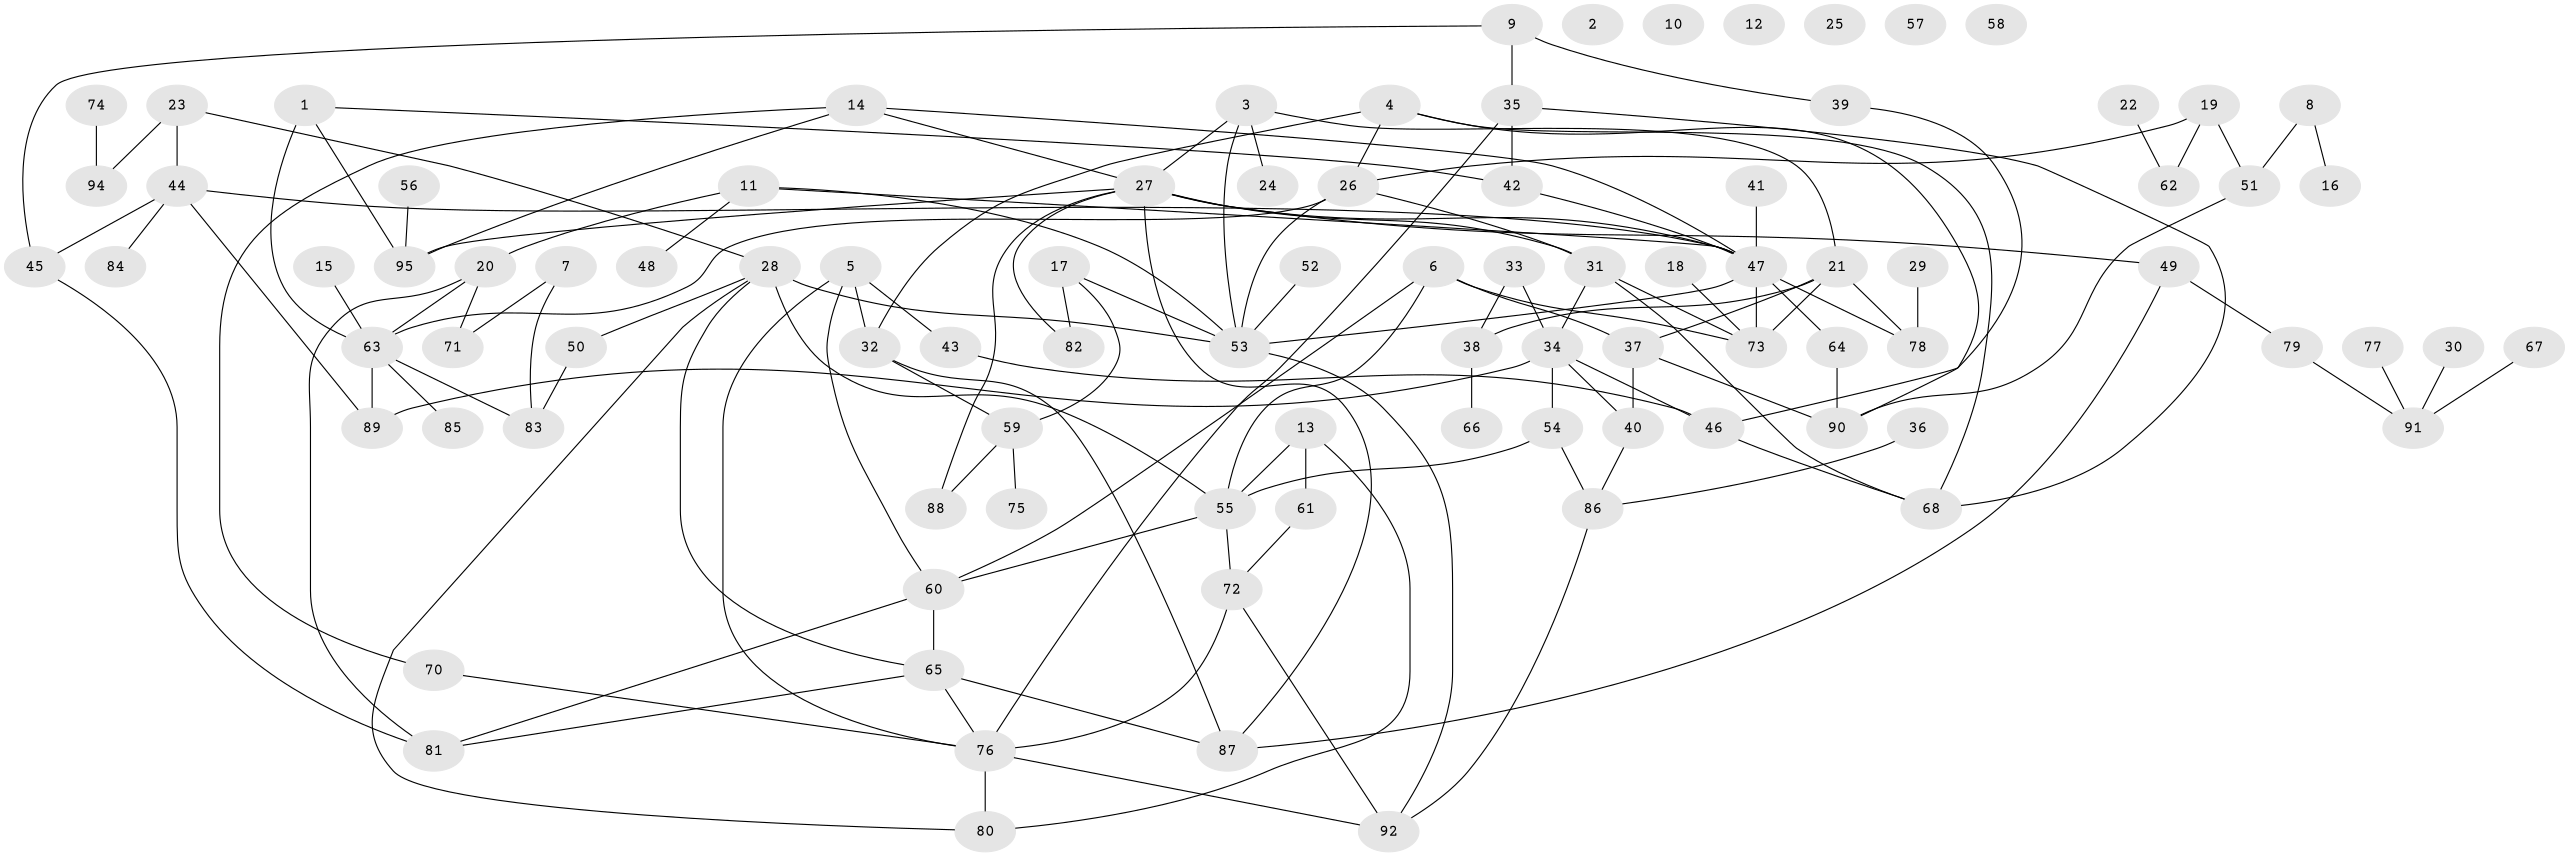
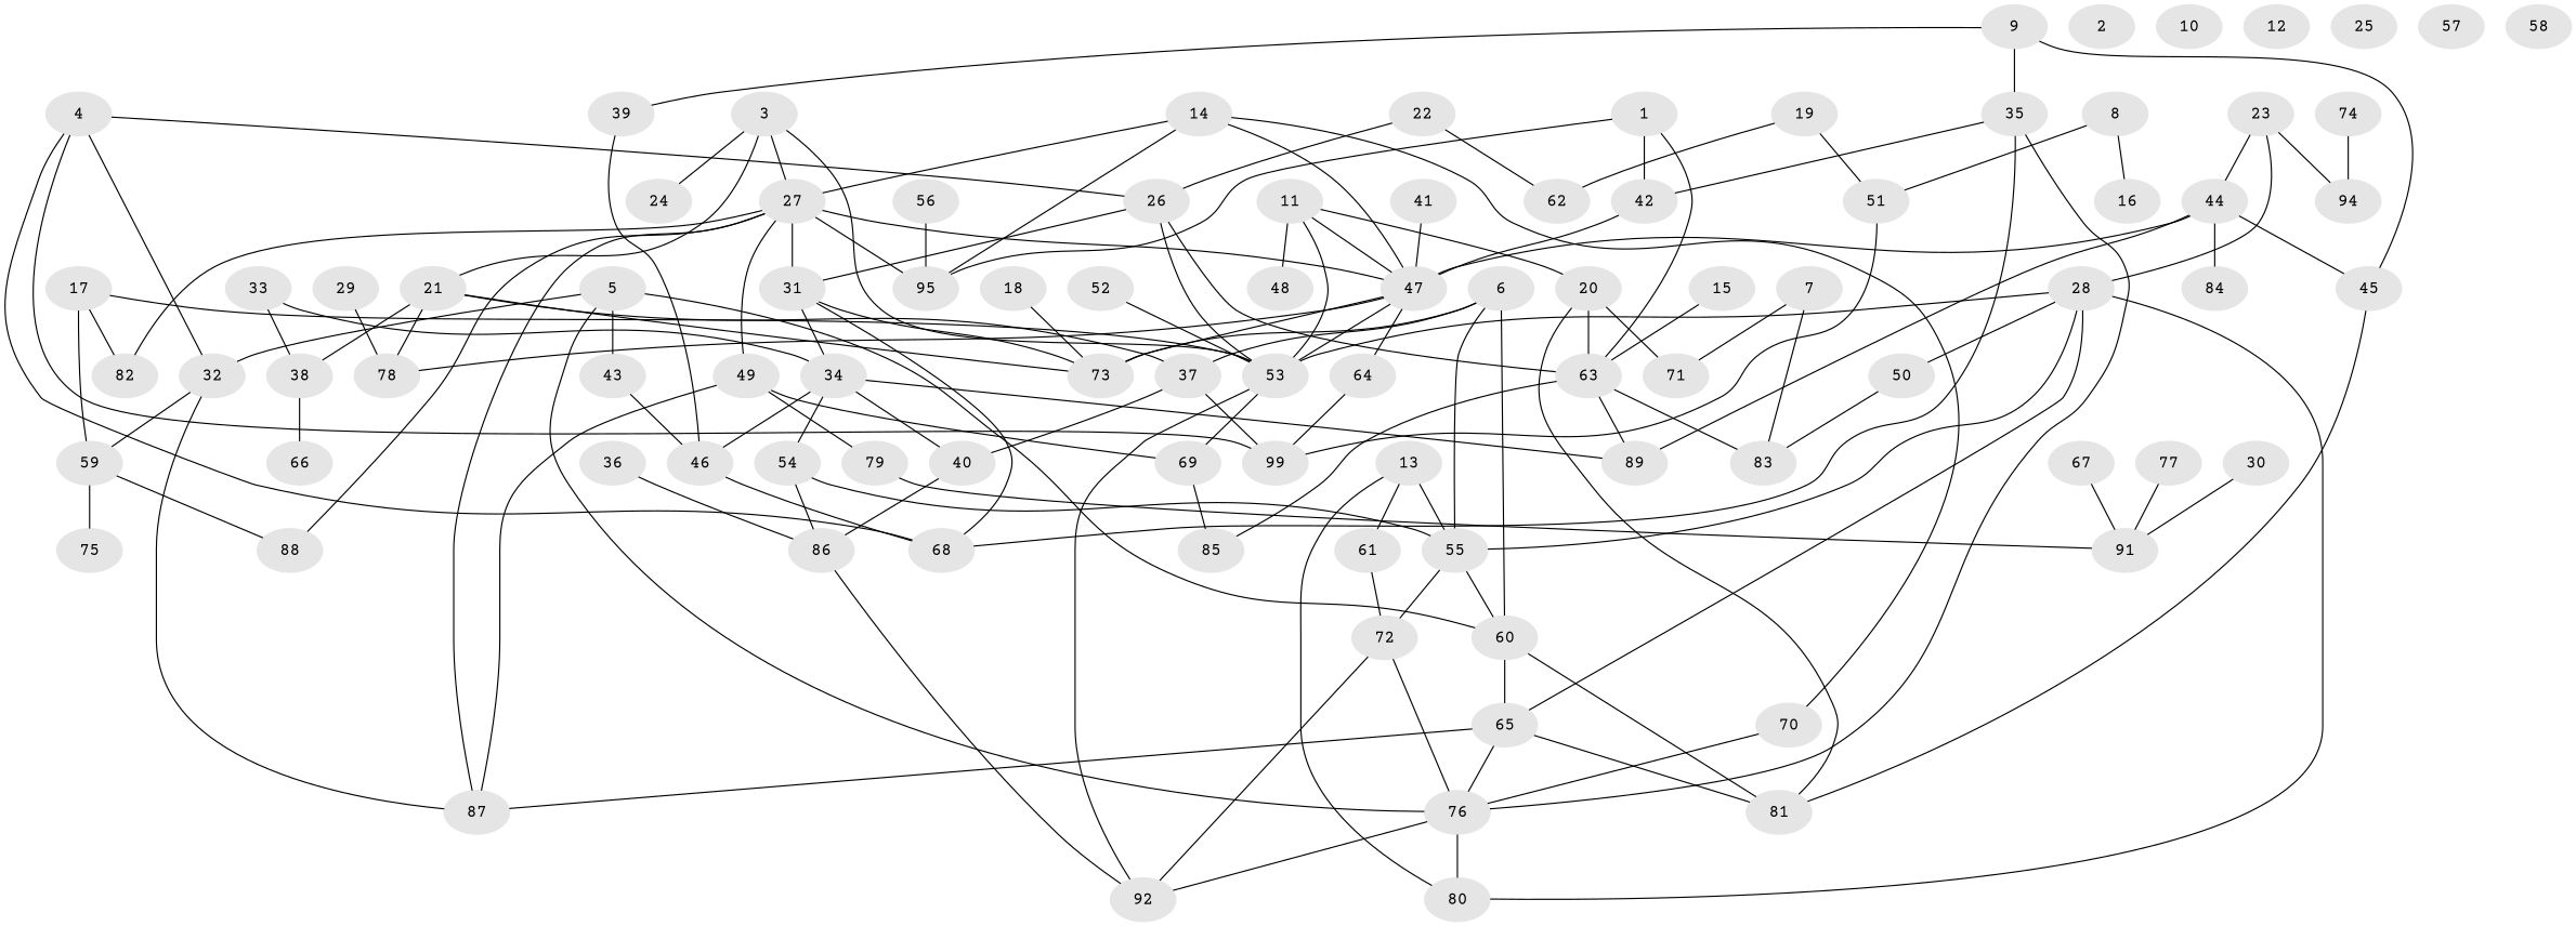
  graph {
    fontname="Courier Prime"
    node [color=gray90 fontname="Courier Prime" style=filled]
    edge [fontname="Courier Prime"]
    1
    42
    63
    n4 [label=95]
    47
    83
    89
    85
    2
    3
    21
    24
    27
    53
    37
    73
    38
    78
    82
    31
    49
    87
    88
+   69
    92
    4
    26
    32
    68
-   90
+   90 [label=99]
    59
    5
    43
    60
    76
    46
    81
    65
    80
    6
    55
    40
    72
    7
    71
    20
    8
    16
    51
    9
    35
    39
    45
    10
    11
    48
    64
    12
    13
    61
    14
    70
    15
    17
    75
    18
    19
    62
    66
    22
    23
    28
    44
    94
    50
    84
    25
    34
    79
    29
    30
    91
    54
    33
    86
    36
    41
    52
    56
    57
    58
    67
    74
    77
    1 -- 42
    1 -- 63
    1 -- n4
    42 -- 47
    63 -- 83
    63 -- 89
    63 -- 85
    47 -- 53
    47 -- 73
    47 -- 78
    47 -- 64
    3 -- 21
    3 -- 24
    3 -- 27
    3 -- 53
    21 -- 37
    21 -- 73
    21 -- 38
    21 -- 78
    27 -- n4
    27 -- 47
    27 -- 82
    27 -- 31
    27 -- 49
    27 -- 87
    27 -- 88
+   53 -- 69
    53 -- 92
    37 -- 90
    37 -- 40
    38 -- 66
    31 -- 73
    31 -- 68
    31 -- 34
    49 -- 87
+   49 -- 69
    49 -- 79
+   69 -- 85
    4 -- 26
    4 -- 32
    4 -- 68
    4 -- 90
    26 -- 63
    26 -- 53
    26 -- 31
    32 -- 87
    32 -- 59
    59 -- 88
    59 -- 75
    5 -- 32
    5 -- 43
    5 -- 60
    5 -- 76
    43 -- 46
    60 -- 81
    60 -- 65
    76 -- 92
    76 -- 80
    46 -- 68
    65 -- 87
    65 -- 76
    65 -- 81
    6 -- 37
    6 -- 73
    6 -- 60
    6 -- 55
    55 -- 60
    55 -- 72
    40 -- 86
    72 -- 92
    72 -- 76
    7 -- 83
    7 -- 71
    20 -- 63
    20 -- 81
    20 -- 71
    8 -- 16
    8 -- 51
    51 -- 90
    9 -- 35
    9 -- 39
    9 -- 45
    35 -- 42
    35 -- 68
    35 -- 76
    39 -- 46
    45 -- 81
    11 -- 47
    11 -- 53
    11 -- 20
    11 -- 48
    64 -- 90
    13 -- 80
    13 -- 55
    13 -- 61
    61 -- 72
    14 -- n4
    14 -- 47
    14 -- 27
    14 -- 70
    70 -- 76
    15 -- 63
    17 -- 53
    17 -- 82
    17 -- 59
    18 -- 73
-   19 -- 26
+   22 -- 26
    19 -- 51
    19 -- 62
    22 -- 62
    23 -- 28
    23 -- 44
    23 -- 94
    28 -- 53
    28 -- 65
    28 -- 80
    28 -- 55
    28 -- 50
    44 -- 47
    44 -- 89
    44 -- 45
    44 -- 84
    50 -- 83
    34 -- 89
    34 -- 46
    34 -- 40
    34 -- 54
    79 -- 91
    29 -- 78
    30 -- 91
    54 -- 55
    54 -- 86
    33 -- 38
    33 -- 34
    86 -- 92
    36 -- 86
    41 -- 47
    52 -- 53
    56 -- n4
    67 -- 91
    74 -- 94
    77 -- 91
  }
